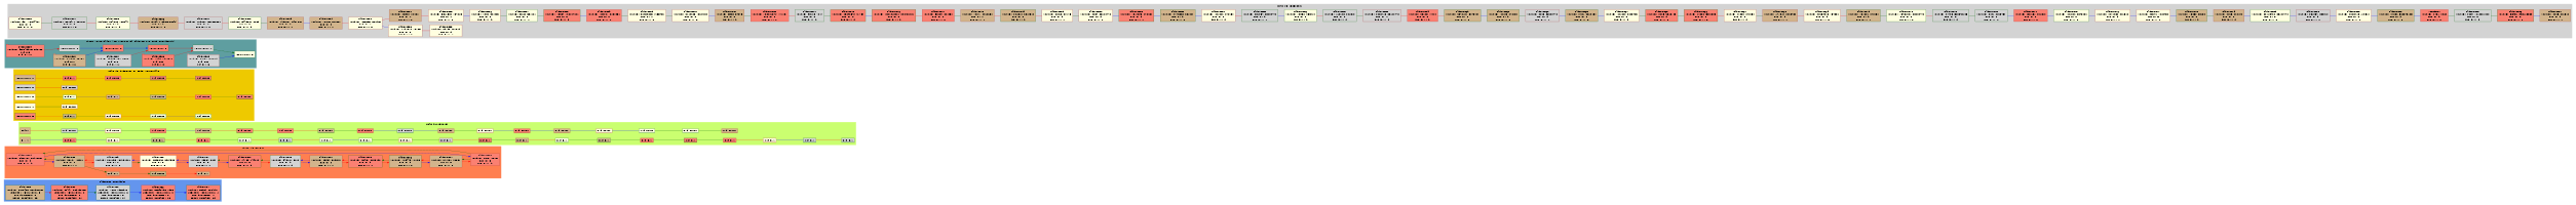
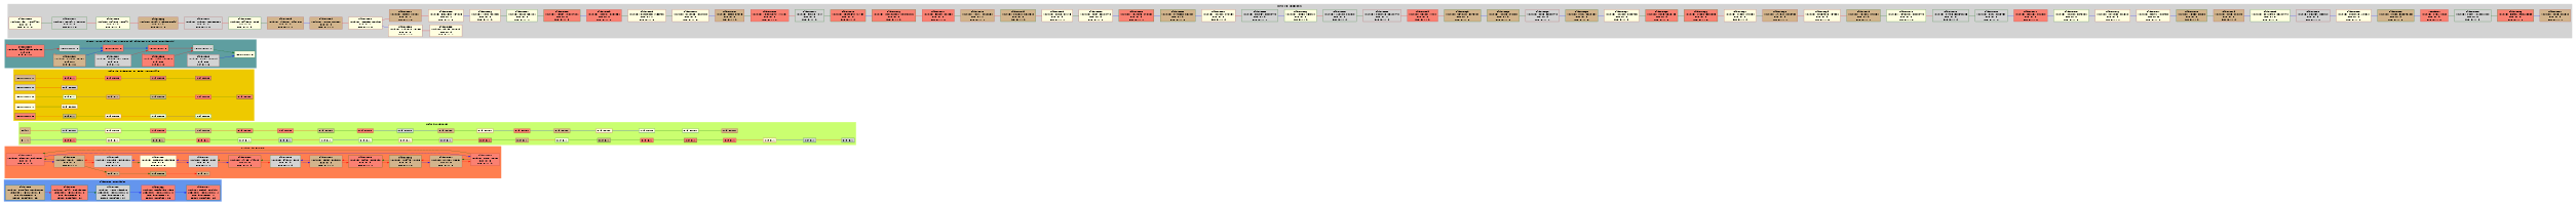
  digraph {
    fontname="DejaVu Sans Mono"
    rankdir=LR
    node [color=brown fillcolor=lightyellow fontname="DejaVu Sans Mono" shape=box style=filled]
    edge [color=blue fontname="DejaVu Sans Mono" arrowhead=none]
    n1 [color=darkgreen fillcolor=tan label="Cliente3\nNombre: Douglas Dominguez\nAtendió: VENTANILLA 3\nImg impresas: 3\nPasos totales: 13"]
    n2 [color=darkgreen fillcolor=salmon label="Cliente1\nNombre: Polly Rodriguez\nAtendió: VENTANILLA 1\nImg impresas: 5\nPasos totales: 14"]
    n3 [color=darkgreen fillcolor=lightgrey label="Cliente2\nNombre: Yang Wiggins\nAtendió: VENTANILLA 2\nImg impresas: 5\nPasos totales: 17"]
    n4 [fillcolor=salmon label="Cliente6\nNombre: Stefanie Wise\nAtendió: VENTANILLA 1\nImg impresas: 1\nPasos totales: 18"]
    n5 [color=darkgreen fillcolor=salmon label="Cliente4\nNombre: Faith Hopkins\nAtendió: VENTANILLA 4\nImg impresas: 4\nPasos totales: 20"]
    n6 [fillcolor=salmon label="Cliente10\nNombre: Shannon Johnston\nImg C: 0\nImg ByN: 0"]
    n7 [fillcolor=tan label="Cliente5\nNombre: Sandy Mason\nImg C: 1\nImg ByN: 4"]
    n8 [fillcolor=salmon label="Cliente18\nNombre: Long Meyer\nImg C: 3\nImg ByN: 0"]
    n9 [fillcolor=tan label="IMG ByN" shape=signature]
    n10 [fillcolor=lightgrey label="Cliente9\nNombre: Tommie Mcpherson\nImg C: 1\nImg ByN: 1"]
    n11 [color=darkgreen fillcolor=tan label="IMG COLOR" shape=signature]
    n12 [fillcolor=tan label="IMG ByN" shape=signature]
    n13 [label="Cliente8\nNombre: Tabatha Pickett\nImg C: 3\nImg ByN: 2"]
    n14 [fillcolor=lightgrey label="Cliente7\nNombre: Leach Ross\nImg C: 3\nImg ByN: 4"]
    n15 [color=darkgreen fillcolor=salmon label="Cliente12\nNombre: Alyce Alford\nImg C: 3\nImg ByN: 0"]
    n16 [color=darkgreen fillcolor=lightgrey label="Cliente15\nNombre: Elinor Ford\nImg C: 0\nImg ByN: 0"]
    n17 [fillcolor=tan label="Cliente11\nNombre: Leigh Bright\nImg C: 1\nImg ByN: 4"]
    n18 [color=darkgreen fillcolor=salmon label="Cliente13\nNombre: Haley Rosario\nImg C: 0\nImg ByN: 4"]
    n19 [color=darkgreen fillcolor=tan label="Cliente16\nNombre: Noelle Morse\nImg C: 0\nImg ByN: 1"]
    n20 [fillcolor=tan label="Cliente14\nNombre: Durham Logan\nImg C: 3\nImg ByN: 2"]
    n21 [fillcolor=tan label=Color]
    n22 [color=darkgreen fillcolor=lightgrey label="IMG COLOR" shape=signature]
    n23 [label="IMG COLOR" shape=signature]
    n24 [fillcolor=salmon label="IMG COLOR" shape=signature]
    n25 [fillcolor=tan label="IMG COLOR" shape=signature]
    n26 [color=darkgreen fillcolor=salmon label="IMG COLOR" shape=signature]
    n27 [fillcolor=salmon label="IMG COLOR" shape=signature]
    n28 [color=darkgreen fillcolor=tan label="IMG COLOR" shape=signature]
    n29 [fillcolor=salmon label="IMG COLOR" shape=signature]
    n30 [color=darkgreen fillcolor=lightgrey label="IMG COLOR" shape=signature]
    n31 [fillcolor=tan label="IMG COLOR" shape=signature]
    n32 [label="IMG COLOR" shape=signature]
    n33 [fillcolor=salmon label="IMG COLOR" shape=signature]
    n34 [fillcolor=tan label="IMG COLOR" shape=signature]
    n35 [label="IMG COLOR" shape=signature]
    n36 [color=darkgreen label="IMG COLOR" shape=signature]
    n37 [color=darkgreen label="IMG COLOR" shape=signature]
    n38 [fillcolor=tan label="IMG COLOR" shape=signature]
    n39 [fillcolor=tan label="B y N"]
    n40 [fillcolor=salmon label="IMG ByN" shape=signature]
    n41 [label="IMG ByN" shape=signature]
    n42 [color=darkgreen fillcolor=tan label="IMG ByN" shape=signature]
    n43 [fillcolor=salmon label="IMG ByN" shape=signature]
    n44 [color=darkgreen label="IMG ByN" shape=signature]
    n45 [color=darkgreen fillcolor=lightgrey label="IMG ByN" shape=signature]
    n46 [color=darkgreen label="IMG ByN" shape=signature]
    n47 [color=darkgreen label="IMG ByN" shape=signature]
    n48 [label="IMG ByN" shape=signature]
    n49 [fillcolor=lightgrey label="IMG ByN" shape=signature]
    n50 [color=darkgreen fillcolor=salmon label="IMG ByN" shape=signature]
    n51 [fillcolor=tan label="IMG ByN" shape=signature]
    n52 [color=darkgreen label="IMG ByN" shape=signature]
    n53 [color=darkgreen fillcolor=tan label="IMG ByN" shape=signature]
    n54 [fillcolor=salmon label="IMG ByN" shape=signature]
    n55 [color=darkgreen fillcolor=salmon label="IMG ByN" shape=signature]
    n56 [fillcolor=salmon label="IMG ByN" shape=signature]
    n57 [label="IMG ByN" shape=signature]
    n58 [color=darkgreen fillcolor=lightgrey label="IMG ByN" shape=signature]
    n59 [color=darkgreen fillcolor=lightgrey label="IMG ByN" shape=signature]
    n60 [fillcolor=tan label="VENTANILLA 1"]
    n61 [fillcolor=salmon label="IMG ByN" shape=signature]
    n62 [fillcolor=salmon label="IMG COLOR" shape=signature]
    n63 [color=darkgreen fillcolor=salmon label="IMG COLOR" shape=signature]
    n64 [color=darkgreen fillcolor=salmon label="IMG COLOR" shape=signature]
    n65 [fillcolor=lightgrey label="VENTANILLA 2"]
    n66 [fillcolor=lightgrey label="IMG COLOR" shape=signature]
    n67 [label="VENTANILLA 3"]
    n68 [color=darkgreen label="IMG ByN" shape=signature]
    n69 [fillcolor=tan label="IMG ByN" shape=signature]
    n70 [color=darkgreen fillcolor=tan label="IMG COLOR" shape=signature]
    n71 [fillcolor=salmon label="IMG COLOR" shape=signature]
    n72 [color=darkgreen fillcolor=salmon label="IMG COLOR" shape=signature]
    n73 [label="VENTANILLA 4"]
    n74 [label="IMG COLOR" shape=signature]
    n75 [color=darkgreen fillcolor=salmon label="VENTANILLA 5"]
    n76 [color=darkgreen fillcolor=tan label="IMG ByN" shape=signature]
    n77 [label="IMG COLOR" shape=signature]
    n78 [color=darkgreen label="IMG COLOR" shape=signature]
    n79 [color=darkgreen label="IMG COLOR" shape=signature]
    n80 [color=darkgreen fillcolor=lightgrey label="VENTANILLA 1"]
    n81 [fillcolor=salmon label="VENTANILLA 2"]
    n82 [fillcolor=salmon label="Cliente19\nNombre: Geraldine Pierce\nIMG C:3\nIMG ByN:1" shape=tab]
    n83 [color=darkgreen fillcolor=salmon label="VENTANILLA 3"]
    n84 [fillcolor=tan label="Cliente21\nNombre: Pruitt Perez\nIMG C:4\nIMG ByN:2" shape=tab]
    n85 [color=darkgreen fillcolor=lightgrey label="VENTANILLA 4"]
    n86 [fillcolor=lightgrey label="Cliente17\nNombre: Gutierrez Casey\nIMG C:3\nIMG ByN:4" shape=tab]
    n87 [color=darkgreen label="VENTANILLA 5"]
    n88 [fillcolor=salmon label="Cliente22\nNombre: Nola Winters\nIMG C:3\nIMG ByN:1" shape=tab]
    n89 [fillcolor=lightgrey label="Cliente20\nNombre: Roman Branch\nIMG C:3\nIMG ByN:2" shape=tab]
    n90 [label="Cliente23\nNombre: Gay Mcmillan\nImg C: 0\nImg ByN: 1"]
    n91 [color=darkgreen fillcolor=lightgrey label="Cliente24\nNombre: Carolyn Harmon\nImg C: 3\nImg ByN: 2"]
    n92 [color=darkgreen label="Cliente25\nNombre: Jolene Mccall\nImg C: 0\nImg ByN: 0"]
    n93 [fillcolor=tan label="Cliente26\nNombre: Evelyn Fitzgerald\nImg C: 0\nImg ByN: 1"]
    n94 [fillcolor=lightgrey label="Cliente27\nNombre: Hudson Lancaster\nImg C: 1\nImg ByN: 1"]
    n95 [color=darkgreen label="Cliente28\nNombre: Ellison Hood\nImg C: 3\nImg ByN: 0"]
    n96 [fillcolor=tan label="Cliente29\nNombre: Whitney Clayton\nImg C: 0\nImg ByN: 4"]
    n97 [fillcolor=tan label="Cliente30\nNombre: Moore Horton\nImg C: 0\nImg ByN: 4"]
    n98 [label="Cliente31\nNombre: Maggie Levine\nImg C: 4\nImg ByN: 2"]
    n99 [label="Cliente32\nNombre: Andrews Vance\nImg C: 2\nImg ByN: 1"]
    n100 [label="Cliente33\nNombre: Dixie Howard\nImg C: 0\nImg ByN: 4"]
    n101 [fillcolor=tan label="Cliente34\nNombre: Heidi Lowery\nImg C: 4\nImg ByN: 2"]
    n102 [label="Cliente35\nNombre: Bennett Malone\nImg C: 4\nImg ByN: 2"]
    n103 [label="Cliente36\nNombre: Witt Forbes\nImg C: 1\nImg ByN: 0"]
    n104 [color=darkgreen label="Cliente37\nNombre: Erma Barron\nImg C: 1\nImg ByN: 4"]
    n105 [color=darkgreen fillcolor=salmon label="Cliente38\nNombre: Mabel Nicholson\nImg C: 2\nImg ByN: 0"]
    n106 [fillcolor=salmon label="Cliente39\nNombre: Maddox Frazier\nImg C: 1\nImg ByN: 1"]
    n107 [label="Cliente40\nNombre: Brigitte Wheeler\nImg C: 4\nImg ByN: 3"]
    n108 [label="Cliente41\nNombre: Christa Mendoza\nImg C: 2\nImg ByN: 3"]
    n109 [fillcolor=tan label="Cliente42\nNombre: Etta Blake\nImg C: 3\nImg ByN: 0"]
    n110 [fillcolor=salmon label="Cliente43\nNombre: Macdonald Murray\nImg C: 1\nImg ByN: 1"]
    n111 [color=darkgreen fillcolor=lightgrey label="Cliente44\nNombre: Garza York\nImg C: 2\nImg ByN: 0"]
    n112 [color=darkgreen fillcolor=salmon label="Cliente45\nNombre: Hatfield Sykes\nImg C: 1\nImg ByN: 0"]
    n113 [color=darkgreen fillcolor=salmon label="Cliente46\nNombre: Washington Dickerson\nImg C: 3\nImg ByN: 0"]
    n114 [fillcolor=salmon label="Cliente47\nNombre: Ethel Cortez\nImg C: 3\nImg ByN: 2"]
    n115 [fillcolor=tan label="Cliente48\nNombre: Vicky Jimenez\nImg C: 4\nImg ByN: 4"]
    n116 [color=darkgreen fillcolor=tan label="Cliente49\nNombre: Romero Sanders\nImg C: 2\nImg ByN: 0"]
    n117 [label="Cliente50\nNombre: Shana Burke\nImg C: 0\nImg ByN: 4"]
    n118 [label="Cliente51\nNombre: Joel Campollo\nImg C: 0\nImg ByN: 1"]
    n119 [color=darkgreen fillcolor=salmon label="Cliente52\nNombre: Manuela Túchez\nImg C: 0\nImg ByN: 4"]
    n120 [color=darkgreen fillcolor=tan label="Cliente53\nNombre: Julieta Santos\nImg C: 0\nImg ByN: 2"]
    n121 [label="Cliente54\nNombre: Marcos Túchez\nImg C: 3\nImg ByN: 0"]
    n122 [color=darkgreen fillcolor=lightgrey label="Cliente55\nNombre: Daniel Castillo\nImg C: 0\nImg ByN: 4"]
    n123 [color=darkgreen label="Cliente56\nNombre: Mateo Zetino\nImg C: 1\nImg ByN: 0"]
    n124 [color=darkgreen fillcolor=lightgrey label="Cliente57\nNombre: Amanda Romero\nImg C: 1\nImg ByN: 0"]
    n125 [fillcolor=lightgrey label="Cliente58\nNombre: Rosaura Campollo\nImg C: 4\nImg ByN: 0"]
    n126 [fillcolor=salmon label="Cliente59\nNombre: Dante Muñoz\nImg C: 2\nImg ByN: 0"]
    n127 [color=darkgreen fillcolor=tan label="Cliente60\nNombre: Salomón Bolaños\nImg C: 1\nImg ByN: 3"]
    n128 [color=darkgreen fillcolor=tan label="Cliente61\nNombre: María Túchez\nImg C: 0\nImg ByN: 2"]
    n129 [fillcolor=lightgrey label="Cliente62\nNombre: Rosa Castillo\nImg C: 0\nImg ByN: 4"]
    n130 [color=darkgreen fillcolor=tan label="Cliente63\nNombre: Juan Ramírez\nImg C: 1\nImg ByN: 3"]
    n131 [label="Cliente64\nNombre: Marcos Rosales\nImg C: 2\nImg ByN: 0"]
    n132 [color=darkgreen fillcolor=salmon label="Cliente65\nNombre: José Samayoa\nImg C: 0\nImg ByN: 3"]
    n133 [color=darkgreen fillcolor=salmon label="Cliente66\nNombre: Lucas Estrada\nImg C: 1\nImg ByN: 3"]
    n134 [label="Cliente67\nNombre: Lucas Túchez\nImg C: 2\nImg ByN: 0"]
    n135 [fillcolor=tan label="Cliente68\nNombre: Álvaro Rosales\nImg C: 0\nImg ByN: 4"]
    n136 [label="Cliente69\nNombre: Josefina Melgar\nImg C: 0\nImg ByN: 3"]
    n137 [color=darkgreen fillcolor=tan label="Cliente70\nNombre: Marcos Túchez\nImg C: 0\nImg ByN: 4"]
    n138 [color=darkgreen label="Cliente71\nNombre: Valentín Castillo\nImg C: 2\nImg ByN: 2"]
    n139 [color=darkgreen fillcolor=lightgrey label="Cliente72\nNombre: Julia Escalante\nImg C: 2\nImg ByN: 0"]
    n140 [color=darkgreen fillcolor=lightgrey label="Cliente73\nNombre: Iván Rosales\nImg C: 1\nImg ByN: 1"]
    n141 [fillcolor=salmon label="Cliente74\nNombre: Carmen Romero\nImg C: 2\nImg ByN: 2"]
    n142 [color=darkgreen label="Cliente75\nNombre: Marcos Salazar\nImg C: 1\nImg ByN: 2"]
    n143 [label="Cliente76\nNombre: Lourdes Romero\nImg C: 0\nImg ByN: 4"]
    n144 [label="Cliente77\nNombre: Jesús Morales\nImg C: 3\nImg ByN: 1"]
    n145 [color=darkgreen fillcolor=tan label="Cliente78\nNombre: Mateo Camas\nImg C: 2\nImg ByN: 0"]
    n146 [fillcolor=tan label="Cliente79\nNombre: José Osorio\nImg C: 1\nImg ByN: 0"]
    n147 [color=darkgreen label="Cliente80\nNombre: Cornelio Campollo\nImg C: 2\nImg ByN: 2"]
    n148 [fillcolor=lightgrey label="Cliente81\nNombre: Daniel Zetino\nImg C: 0\nImg ByN: 1"]
    n149 [label="Cliente82\nNombre: Rosaura Árbenz\nImg C: 2\nImg ByN: 1"]
    n150 [color=darkgreen fillcolor=tan label="Cliente83\nNombre: Lucas Escalante\nImg C: 0\nImg ByN: 3"]
    n151 [fillcolor=salmon label="Maggie84\nNombre: Juan Lima\nImg C: 0\nImg ByN: 2"]
    n152 [color=darkgreen fillcolor=lightgrey label="Cliente85\nNombre: Joel Monterroso\nImg C: 2\nImg ByN: 0"]
    n153 [color=darkgreen fillcolor=salmon label="Cliente86\nNombre: Belén Giammatei\nImg C: 3\nImg ByN: 1"]
    n154 [fillcolor=tan label="Cliente87\nNombre: José Romero\nImg C: 0\nImg ByN: 4"]
    subgraph cluster_1 {
      color=cornflowerblue
      label="Clientes atendidos"
      style=filled
      n1
      n2
      n3
      n4
      n5
    }
    subgraph cluster_2 {
      color=coral
-     label="Lista de Espera"
+     label="Pruitt de Espera"
      style=filled
      n6
      n7
      n8
      n9
      n10
      n11
      n12
      n13
      n14
      n15
      n16
      n17
      n18
      n19
      n20
    }
    subgraph cluster_3 {
      color=darkolivegreen1
      label="Cola impresoras"
      style=filled
      n21
      n22
      n23
      n24
      n25
      n26
      n27
      n28
      n29
      n30
      n31
      n32
      n33
      n34
      n35
      n36
      n37
      n38
      n39
      n40
      n41
      n42
      n43
      n44
      n45
      n46
      n47
      n48
      n49
      n50
      n51
      n52
      n53
      n54
      n55
      n56
      n57
      n58
      n59
    }
    subgraph cluster_4 {
      color=gold2
      label="Pila de imágenes en cada ventanilla"
      style=filled
      n60
      n61
      n62
      n63
      n64
      n65
      n66
      n67
      n68
      n69
      n70
      n71
      n72
      n73
      n74
      n75
      n76
      n77
      n78
      n79
    }
    subgraph cluster_5 {
      color=cadetblue
      label="Lista Ventanillas (Se muestra el cliente que está atendiendo)"
      style=filled
      n80
      n81
      n82
      n83
      n84
      n85
      n86
      n87
      n88
      n89
    }
    subgraph cluster_6 {
      color=lightgrey
      label="Cola de recepción"
      style=filled
      n90
      n91
      n92
      n93
      n94
      n95
      n96
      n97
      n98
      n99
      n100
      n101
      n102
      n103
      n104
      n105
      n106
      n107
      n108
      n109
      n110
      n111
      n112
      n113
      n114
      n115
      n116
      n117
      n118
      n119
      n120
      n121
      n122
      n123
      n124
      n125
      n126
      n127
      n128
      n129
      n130
      n131
      n132
      n133
      n134
      n135
      n136
      n137
      n138
      n139
      n140
      n141
      n142
      n143
      n144
      n145
      n146
      n147
      n148
      n149
      n150
      n151
      n152
      n153
      n154
    }
    n1 -> n2 [color=red arrowhead=""]
    n2 -> n3 [color=darkgreen arrowhead=""]
    n3 -> n4 [arrowhead=""]
    n4 -> n5 [arrowhead=""]
    n6 -> n7 [arrowhead=""]
    n6 -> n8 [arrowhead=""]
    n7 -> n6 [color=darkgreen arrowhead=""]
    n7 -> n9 [color=darkgreen arrowhead=""]
    n7 -> n10 [color=red arrowhead=""]
    n8 -> n6 [color=darkgreen arrowhead=""]
    n8 -> n20 [color=darkgreen arrowhead=""]
    n9 -> n11 [color=darkgreen arrowhead=""]
    n10 -> n7 [color=red arrowhead=""]
    n10 -> n13 [color=darkgreen arrowhead=""]
    n11 -> n12 [color=red arrowhead=""]
    n13 -> n10 [arrowhead=""]
    n13 -> n14 [arrowhead=""]
    n14 -> n13 [arrowhead=""]
    n14 -> n15 [arrowhead=""]
    n15 -> n14 [color=darkgreen arrowhead=""]
    n15 -> n16 [color=red arrowhead=""]
    n16 -> n15 [color=darkgreen arrowhead=""]
    n16 -> n17 [arrowhead=""]
    n17 -> n16 [arrowhead=""]
    n17 -> n18 [color=red arrowhead=""]
    n18 -> n17 [color=red arrowhead=""]
    n18 -> n19 [color=red arrowhead=""]
    n19 -> n18 [color=darkgreen arrowhead=""]
    n19 -> n20 [arrowhead=""]
    n20 -> n8 [color=red arrowhead=""]
    n20 -> n19 [color=red arrowhead=""]
    n21 -> n22 [color=red]
    n22 -> n23
    n23 -> n24 [color=darkgreen]
    n24 -> n25
    n25 -> n26 [color=red]
    n26 -> n27 [color=red]
    n27 -> n28 [color=red]
    n28 -> n29 [color=darkgreen]
    n29 -> n30
    n30 -> n31
    n31 -> n32 [color=darkgreen]
    n32 -> n33
    n33 -> n34
    n34 -> n35
    n35 -> n36
    n36 -> n37 [color=darkgreen]
    n37 -> n38 [color=darkgreen]
    n39 -> n40
    n40 -> n41
    n41 -> n42
    n42 -> n43 [color=red]
    n43 -> n44 [color=darkgreen]
    n44 -> n45 [color=red]
    n45 -> n46 [color=red]
    n46 -> n47
    n47 -> n48 [color=darkgreen]
    n48 -> n49 [color=darkgreen]
    n49 -> n50 [color=red]
    n50 -> n51 [color=darkgreen]
    n51 -> n52 [color=red]
    n52 -> n53 [color=darkgreen]
    n53 -> n54 [color=darkgreen]
    n54 -> n55 [color=darkgreen]
    n55 -> n56 [color=darkgreen]
    n56 -> n57 [color=red]
    n57 -> n58
    n58 -> n59 [color=red]
    n60 -> n61 [color=red]
    n61 -> n62 [color=red]
    n62 -> n63
    n63 -> n64 [color=darkgreen]
    n65 -> n66 [color=red]
    n67 -> n68 [color=darkgreen]
    n68 -> n69
    n69 -> n70
    n70 -> n71 [color=red]
    n71 -> n72 [color=darkgreen]
    n73 -> n74 [color=darkgreen]
    n75 -> n76 [color=red]
    n76 -> n77 [color=darkgreen]
    n77 -> n78 [color=red]
    n78 -> n79
    n80 -> n81 [arrowhead=""]
    n81 -> n83 [arrowhead=""]
    n82 -> n80 [color=red arrowhead=""]
    n83 -> n85 [color=red arrowhead=""]
    n84 -> n81 [arrowhead=""]
    n85 -> n87 [color=darkgreen arrowhead=""]
    n86 -> n83 [color=red arrowhead=""]
    n88 -> n85 [color=red arrowhead=""]
    n89 -> n87 [arrowhead=""]
    n90 -> n91 [color=darkgreen]
    n91 -> n92 [color=red]
    n92 -> n93 [color=red]
    n93 -> n94 [color=red]
    n94 -> n95 [color=red]
    n95 -> n96 [color=darkgreen]
    n96 -> n97
    n97 -> n98 [color=red]
    n98 -> n99
    n98 -> n101 [color=red]
    n99 -> n100 [color=red]
    n101 -> n102 [color=red]
    n102 -> n103
    n103 -> n104 [color=darkgreen]
    n104 -> n105 [color=darkgreen]
    n105 -> n106
    n106 -> n107 [color=darkgreen]
    n107 -> n108 [color=darkgreen]
    n108 -> n109
    n109 -> n110 [color=darkgreen]
    n110 -> n111 [color=red]
    n111 -> n112 [color=darkgreen]
    n112 -> n113
    n113 -> n114 [color=red]
    n114 -> n115 [color=darkgreen]
    n115 -> n116 [color=red]
    n116 -> n117 [color=red]
    n117 -> n118 [color=darkgreen]
    n118 -> n119
    n119 -> n120
    n120 -> n121
    n121 -> n122 [color=red]
    n122 -> n123
    n123 -> n124 [color=red]
    n124 -> n125 [color=darkgreen]
    n125 -> n126 [color=red]
    n126 -> n127 [color=red]
    n127 -> n128
    n128 -> n129 [color=darkgreen]
    n129 -> n130
    n130 -> n131
    n131 -> n132 [color=darkgreen]
    n132 -> n133 [color=darkgreen]
    n133 -> n134 [color=red]
    n134 -> n135 [color=darkgreen]
    n135 -> n136 [color=red]
    n136 -> n137 [color=red]
    n137 -> n138 [color=darkgreen]
    n138 -> n139 [color=red]
    n139 -> n140 [color=darkgreen]
    n140 -> n141
    n141 -> n142
    n142 -> n143
    n143 -> n144
    n144 -> n145
    n145 -> n146 [color=darkgreen]
    n146 -> n147
    n147 -> n148
    n148 -> n149
    n149 -> n150
    n150 -> n151
    n151 -> n152 [color=darkgreen]
    n152 -> n153 [color=darkgreen]
    n153 -> n154
  }
